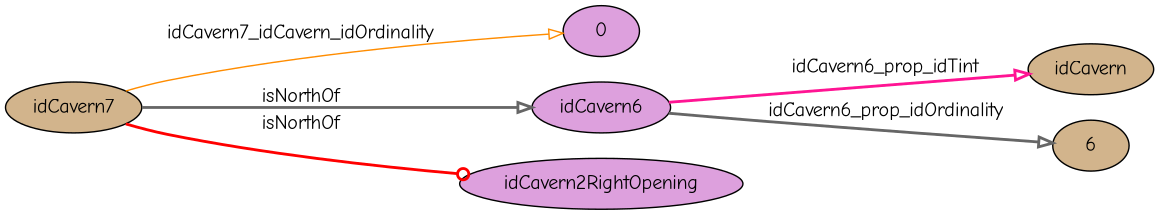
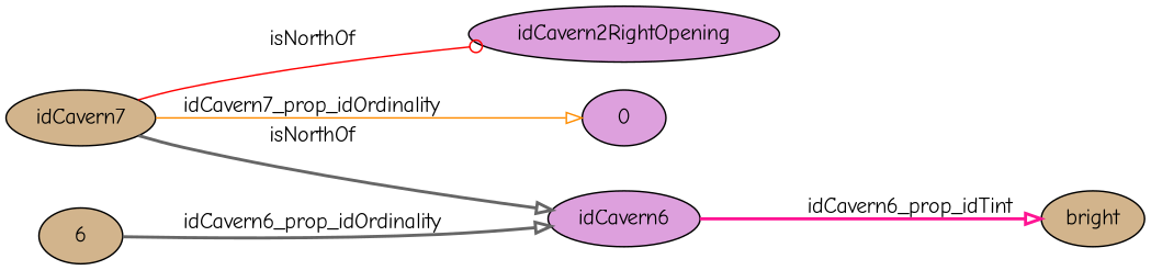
  strict digraph {
    fontname="Comic Neue"
    rankdir=LR
    node [fillcolor=tan fontname="Comic Neue" style=filled]
    edge [arrowhead=onormal color=gray40 edge_type=property fontname="Comic Neue" style=bold]
    idCavern7 [node_type=entity_node root=root]
    n2 [fillcolor=plum label=0]
    idCavern6 [fillcolor=plum]
    idCavern2RightOpening [fillcolor=plum]
-   bright [label=idCavern]
+   bright
    6
-   idCavern7 -> n2 [color=darkorange label=idCavern7_idCavern_idOrdinality style=solid]
+   idCavern7 -> n2 [color=darkorange label=idCavern7_prop_idOrdinality style=solid]
    idCavern7 -> idCavern6 [edge_type=relationship label=isNorthOf]
-   idCavern7 -> idCavern2RightOpening [arrowhead=odot color=red edge_type=relationship label=isNorthOf]
+   idCavern7 -> idCavern2RightOpening [arrowhead=odot color=red edge_type=relationship label=isNorthOf style=solid]
    idCavern6 -> bright [color=deeppink label=idCavern6_prop_idTint]
-   idCavern6 -> 6 [label=idCavern6_prop_idOrdinality]
+   6 -> idCavern6 [label=idCavern6_prop_idOrdinality]
  }
